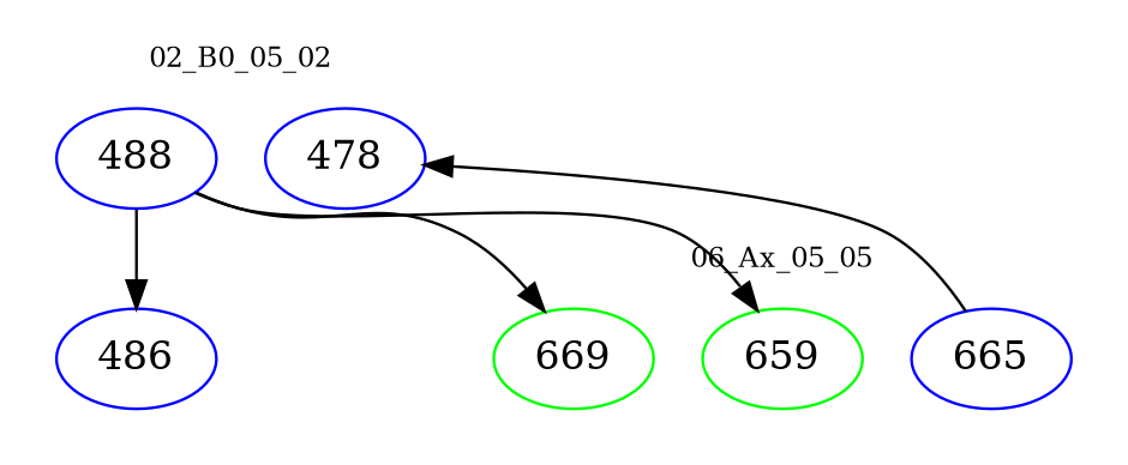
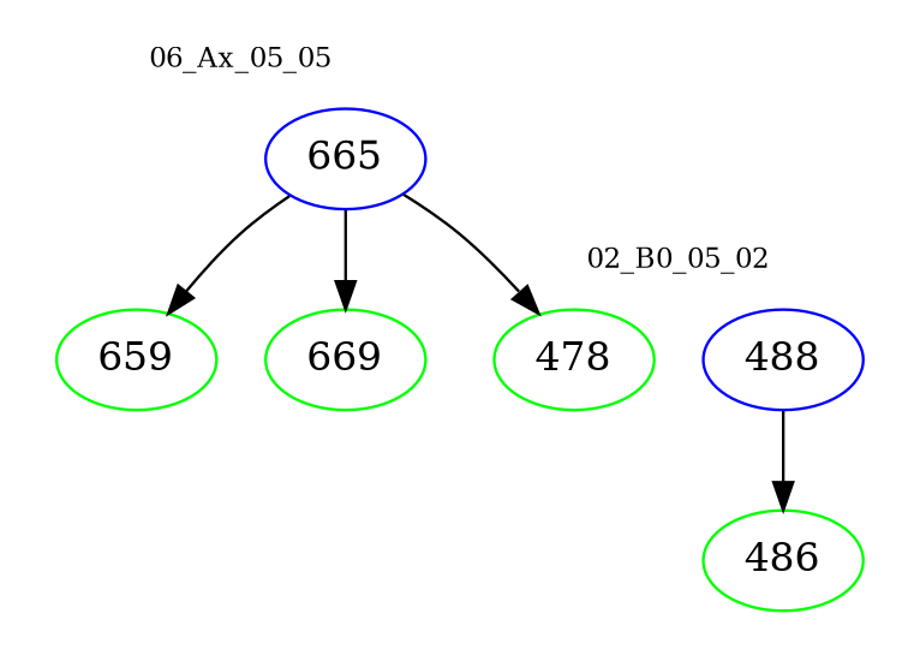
  digraph {
    node [color=green]
    edge [color=black]
    n1 [color=blue label=665]
    n2 [label=659]
    n3 [label=669]
    n4 [color=blue label=488]
-   n5 [color=blue label=478]
-   n6 [color=blue label=486]
+   n5 [label=478]
+   n6 [label=486]
    subgraph cluster_1 {
      color=white
      fontsize=10
      label="06_Ax_05_05"
      n1
      n2
      n3
    }
    subgraph cluster_2 {
      color=white
      fontsize=10
      label="02_B0_05_02"
      n4
      n5
      n6
    }
-   n4 -> n2
-   n4 -> n3
+   n1 -> n2
+   n1 -> n3
    n1 -> n5
    n4 -> n6
  }
